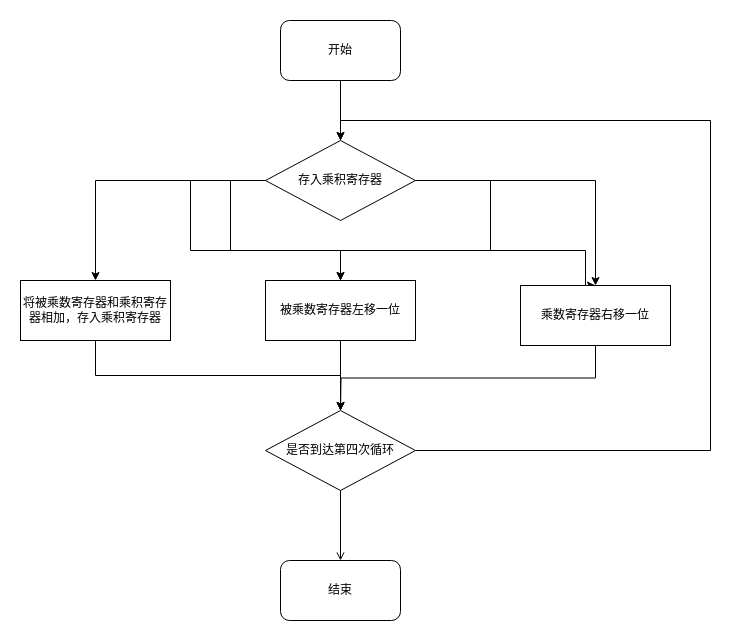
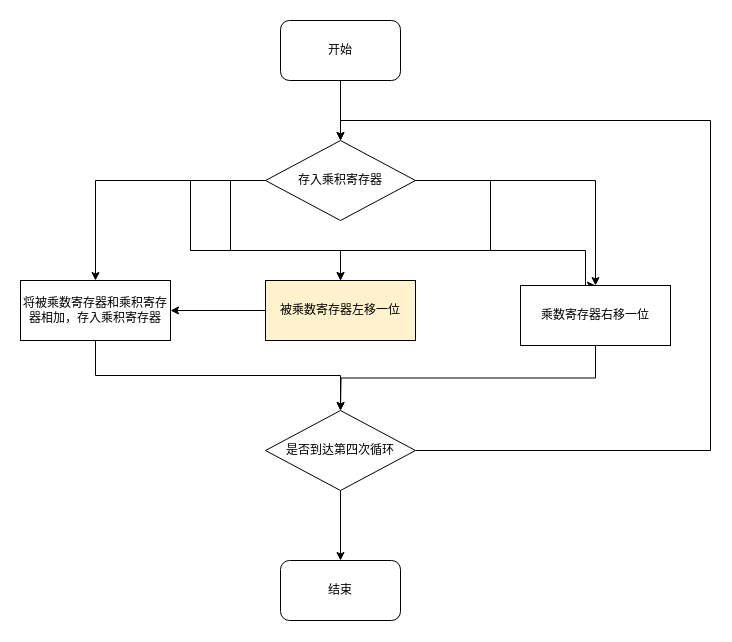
  <mxCell id="0" />
  <mxCell id="1" parent="0" />
  <mxCell id="2" style="edgeStyle=orthogonalEdgeStyle;rounded=0;orthogonalLoop=1;jettySize=auto;html=1;" parent="1" source="3" target="9" edge="1"><mxGeometry relative="1" as="geometry" /></mxCell>
  <mxCell id="3" value="开始" style="rounded=1;whiteSpace=wrap;html=1;" parent="1" vertex="1"><mxGeometry x="280" y="20" width="120" height="60" as="geometry" /></mxCell>
  <mxCell id="4" style="edgeStyle=orthogonalEdgeStyle;rounded=0;orthogonalLoop=1;jettySize=auto;html=1;exitX=1;exitY=0.5;exitDx=0;exitDy=0;entryX=0.5;entryY=0;entryDx=0;entryDy=0;" parent="1" source="9" target="15" edge="1"><mxGeometry relative="1" as="geometry" /></mxCell>
  <mxCell id="5" value="" style="edgeStyle=orthogonalEdgeStyle;rounded=0;orthogonalLoop=1;jettySize=auto;html=1;entryX=0.5;entryY=0;entryDx=0;entryDy=0;exitX=1;exitY=0.5;exitDx=0;exitDy=0;" parent="1" source="9" target="11" edge="1"><mxGeometry relative="1" as="geometry"><Array as="points"><mxPoint x="490" y="180" /><mxPoint x="490" y="250" /><mxPoint x="340" y="250" /></Array></mxGeometry></mxCell>
  <mxCell id="6" style="edgeStyle=orthogonalEdgeStyle;rounded=0;orthogonalLoop=1;jettySize=auto;html=1;entryX=0.5;entryY=0;entryDx=0;entryDy=0;" parent="1" source="9" target="13" edge="1"><mxGeometry relative="1" as="geometry" /></mxCell>
  <mxCell id="7" style="edgeStyle=orthogonalEdgeStyle;rounded=0;orthogonalLoop=1;jettySize=auto;html=1;entryX=0.5;entryY=0;entryDx=0;entryDy=0;exitX=0;exitY=0.5;exitDx=0;exitDy=0;" parent="1" source="9" target="11" edge="1"><mxGeometry relative="1" as="geometry"><Array as="points"><mxPoint x="190" y="180" /><mxPoint x="190" y="250" /><mxPoint x="340" y="250" /></Array></mxGeometry></mxCell>
  <mxCell id="8" style="edgeStyle=orthogonalEdgeStyle;rounded=0;orthogonalLoop=1;jettySize=auto;html=1;entryX=0.5;entryY=0;entryDx=0;entryDy=0;exitX=0;exitY=0.5;exitDx=0;exitDy=0;" parent="1" source="9" target="15" edge="1"><mxGeometry relative="1" as="geometry"><Array as="points"><mxPoint x="230" y="180" /><mxPoint x="230" y="250" /><mxPoint x="585" y="250" /></Array></mxGeometry></mxCell>
  <mxCell id="9" value="存入乘积寄存器" style="rhombus;whiteSpace=wrap;html=1;" parent="1" vertex="1"><mxGeometry x="265" y="140" width="150" height="80" as="geometry" /></mxCell>
- <mxCell id="10" style="edgeStyle=orthogonalEdgeStyle;rounded=0;orthogonalLoop=1;jettySize=auto;html=1;entryX=0.5;entryY=0;entryDx=0;entryDy=0;" parent="1" source="11" target="18" edge="1"><mxGeometry relative="1" as="geometry" /></mxCell>
- <mxCell id="11" value="被乘数寄存器左移一位" style="rounded=0;whiteSpace=wrap;html=1;" parent="1" vertex="1"><mxGeometry x="265" y="280" width="150" height="60" as="geometry" /></mxCell>
+ <mxCell id="10" style="edgeStyle=orthogonalEdgeStyle;rounded=0;orthogonalLoop=1;jettySize=auto;html=1;" parent="1" source="11" target="13" edge="1"><mxGeometry relative="1" as="geometry" /></mxCell>
+ <mxCell id="11" value="被乘数寄存器左移一位" style="rounded=0;whiteSpace=wrap;html=1;fillColor=#fff2cc;" parent="1" vertex="1"><mxGeometry x="265" y="280" width="150" height="60" as="geometry" /></mxCell>
  <mxCell id="12" style="edgeStyle=orthogonalEdgeStyle;rounded=0;orthogonalLoop=1;jettySize=auto;html=1;entryX=0.5;entryY=0;entryDx=0;entryDy=0;exitX=0.5;exitY=1;exitDx=0;exitDy=0;" parent="1" source="13" target="18" edge="1"><mxGeometry relative="1" as="geometry" /></mxCell>
  <mxCell id="13" value="将被乘数寄存器和乘积寄存器相加，存入乘积寄存器" style="rounded=0;whiteSpace=wrap;html=1;" parent="1" vertex="1"><mxGeometry x="20" y="280" width="150" height="60" as="geometry" /></mxCell>
  <mxCell id="14" style="edgeStyle=orthogonalEdgeStyle;rounded=0;orthogonalLoop=1;jettySize=auto;html=1;exitX=0.5;exitY=1;exitDx=0;exitDy=0;" parent="1" source="15" edge="1"><mxGeometry relative="1" as="geometry"><mxPoint x="340" y="410" as="targetPoint" /></mxGeometry></mxCell>
  <mxCell id="15" value="乘数寄存器右移一位" style="rounded=0;whiteSpace=wrap;html=1;" parent="1" vertex="1"><mxGeometry x="520" y="285" width="150" height="60" as="geometry" /></mxCell>
  <mxCell id="16" style="edgeStyle=orthogonalEdgeStyle;rounded=0;orthogonalLoop=1;jettySize=auto;html=1;entryX=0.5;entryY=0;entryDx=0;entryDy=0;exitX=1;exitY=0.5;exitDx=0;exitDy=0;" parent="1" source="18" target="9" edge="1"><mxGeometry relative="1" as="geometry"><Array as="points"><mxPoint x="710" y="450" /><mxPoint x="710" y="120" /><mxPoint x="340" y="120" /></Array></mxGeometry></mxCell>
- <mxCell id="17" style="edgeStyle=orthogonalEdgeStyle;rounded=0;orthogonalLoop=1;jettySize=auto;html=1;entryX=0.5;entryY=0;entryDx=0;entryDy=0;endArrow=open;" parent="1" source="18" target="19" edge="1"><mxGeometry relative="1" as="geometry" /></mxCell>
+ <mxCell id="17" style="edgeStyle=orthogonalEdgeStyle;rounded=0;orthogonalLoop=1;jettySize=auto;html=1;entryX=0.5;entryY=0;entryDx=0;entryDy=0;" parent="1" source="18" target="19" edge="1"><mxGeometry relative="1" as="geometry" /></mxCell>
  <mxCell id="18" value="是否到达第四次循环" style="rhombus;whiteSpace=wrap;html=1;" parent="1" vertex="1"><mxGeometry x="265" y="410" width="150" height="80" as="geometry" /></mxCell>
  <mxCell id="19" value="结束" style="rounded=1;whiteSpace=wrap;html=1;" parent="1" vertex="1"><mxGeometry x="280" y="560" width="120" height="60" as="geometry" /></mxCell>
